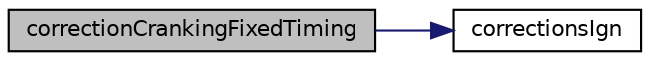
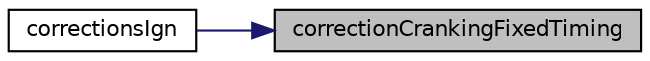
  digraph {
    rankdir=RL
    node [color=black fontname=Helvetica fontsize=10 shape=record style=filled]
    n1 [fillcolor=grey75 fontcolor=black height=0.2 label=correctionCrankingFixedTiming width=0.4]
    n2 [fillcolor=white height=0.2 label=correctionsIgn width=0.4]
-   n2 -> n1 [color=midnightblue dir=back fontname=Helvetica fontsize=10 labelfontname=Helvetica labelfontsize=10 style=solid]
+   n1 -> n2 [color=midnightblue dir=back fontname=Helvetica fontsize=10 labelfontname=Helvetica labelfontsize=10 style=solid]
  }
